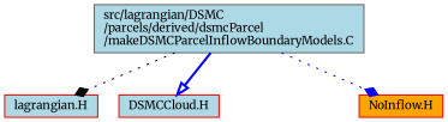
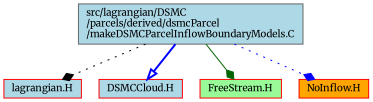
  digraph {
    fontname=Merriweather
    node [color=red fillcolor=lightblue fontname=Merriweather fontsize=10 shape=box style=filled]
    edge [arrowhead=diamond color=blue fontname=Merriweather fontsize=10 labelfontname=Helvetica labelfontsize=10 style=dotted]
    n1 [color=gray40 fontcolor=black height=0.2 label="src/lagrangian/DSMC\l/parcels/derived/dsmcParcel\l/makeDSMCParcelInflowBoundaryModels.C" width=0.4]
    n2 [height=0.2 label="lagrangian.H" width=0.4]
    n3 [height=0.2 label="DSMCCloud.H" width=0.4]
+   n4 [fillcolor=palegreen height=0.2 label="FreeStream.H" width=0.4]
    n5 [fillcolor=orange height=0.2 label="NoInflow.H" width=0.4]
    n1 -> n2 [color=black]
    n1 -> n3 [arrowhead=onormal style=bold]
+   n1 -> n4 [color=darkgreen style=solid]
    n1 -> n5
  }
